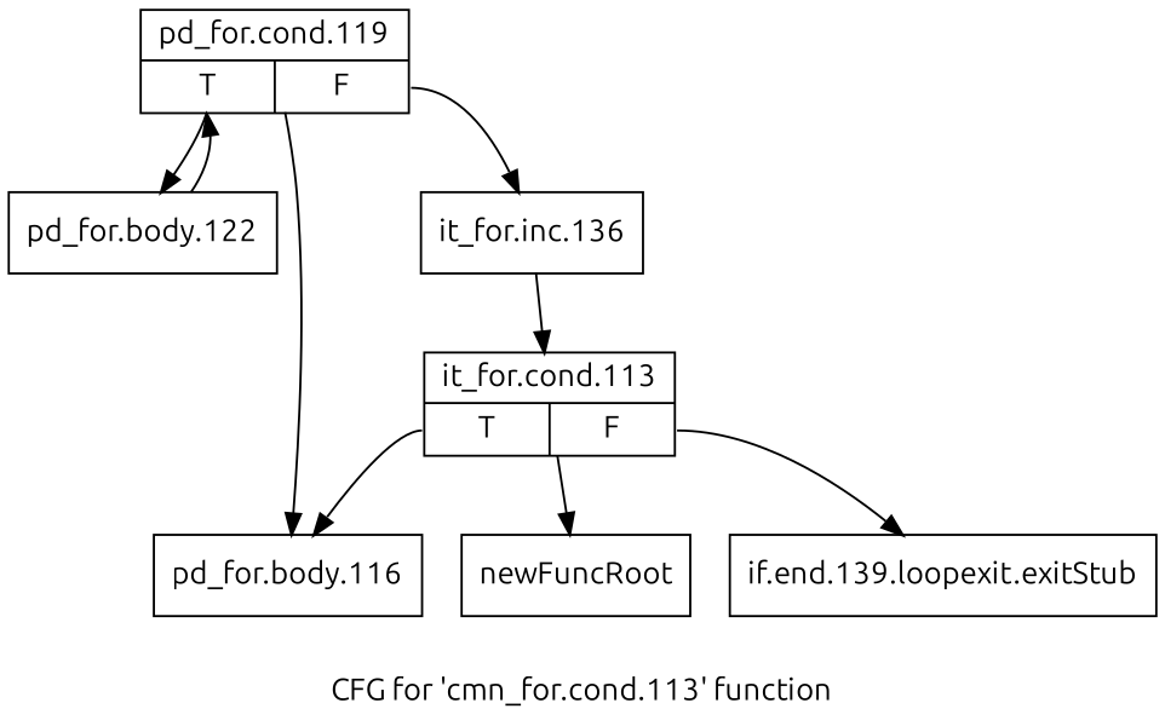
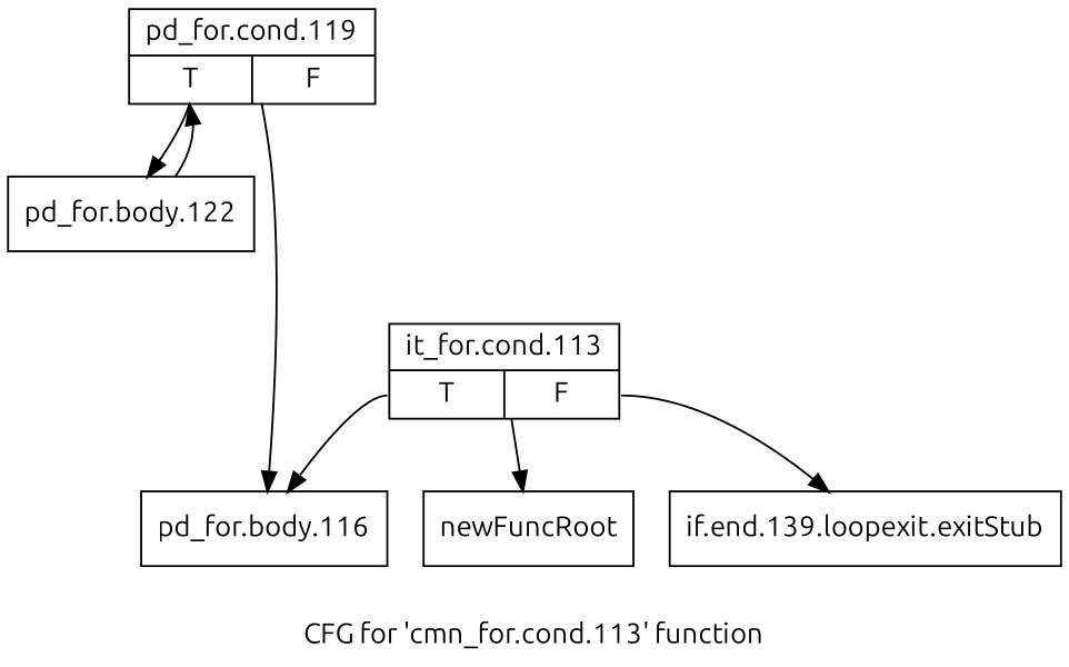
  digraph {
    fontname=Ubuntu
    label="CFG for 'cmn_for.cond.113' function"
    node [fontname=Ubuntu shape=record]
    edge [fontname=Ubuntu]
    n1 [label="{newFuncRoot}"]
    n2 [label="{it_for.cond.113|{<s0>T|<s1>F}}"]
    n3 [label="{if.end.139.loopexit.exitStub}"]
    n4 [label="{pd_for.body.116}"]
    n5 [label="{pd_for.cond.119|{<s0>T|<s1>F}}"]
    n6 [label="{pd_for.body.122}"]
-   n7 [label="{it_for.inc.136}"]
    n2 -> n1
    n2 -> n3 [tailport=s1]
    n2 -> n4 [tailport=s0]
    n5 -> n4
    n5 -> n6 [tailport=s0]
-   n5 -> n7 [tailport=s1]
    n6 -> n5
-   n7 -> n2
  }
